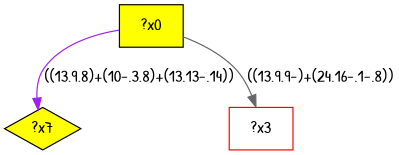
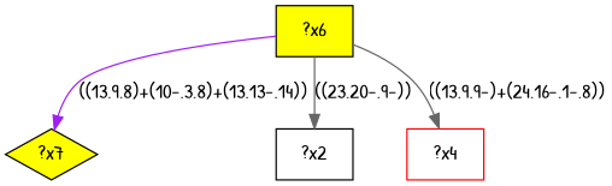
  digraph {
    fontname="Patrick Hand"
    node [color=black fontname="Patrick Hand" shape=box]
    edge [color=gray40 fontname="Patrick Hand"]
-   n1 [fillcolor=yellow label="?x0" style="filled,"]
+   n1 [fillcolor=yellow label="?x6" style="filled,"]
    n2 [fillcolor=yellow label="?x7" shape=diamond style="filled,"]
-   n4 [color=red label="?x3"]
+   n3 [label="?x2"]
+   n4 [color=red label="?x4"]
    n1 -> n2 [color=purple label="((13.9.8)+(10-.3.8)+(13.13-.14))"]
+   n1 -> n3 [label="((23.20-.9-))"]
    n1 -> n4 [label="((13.9.9-)+(24.16-.1-.8))"]
  }
